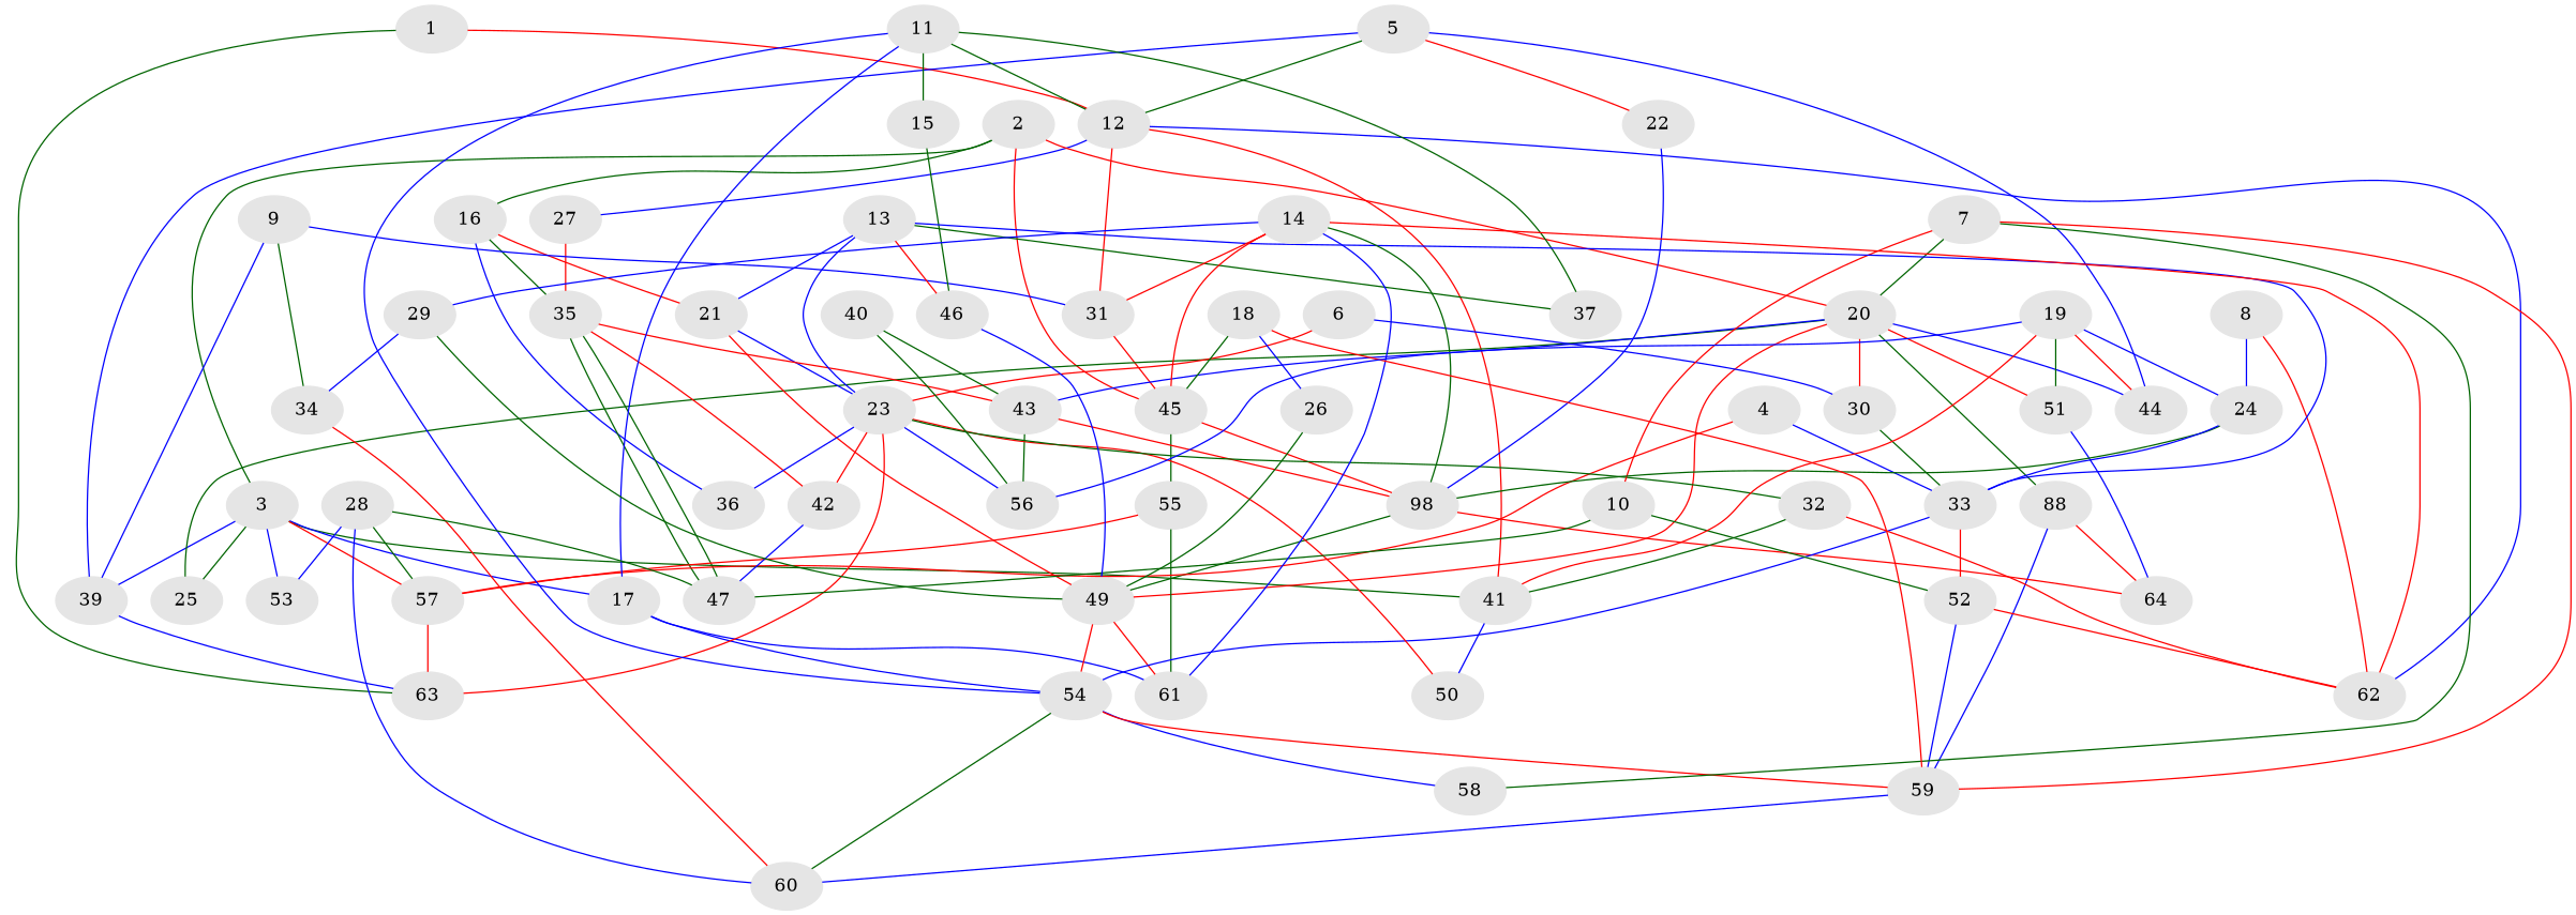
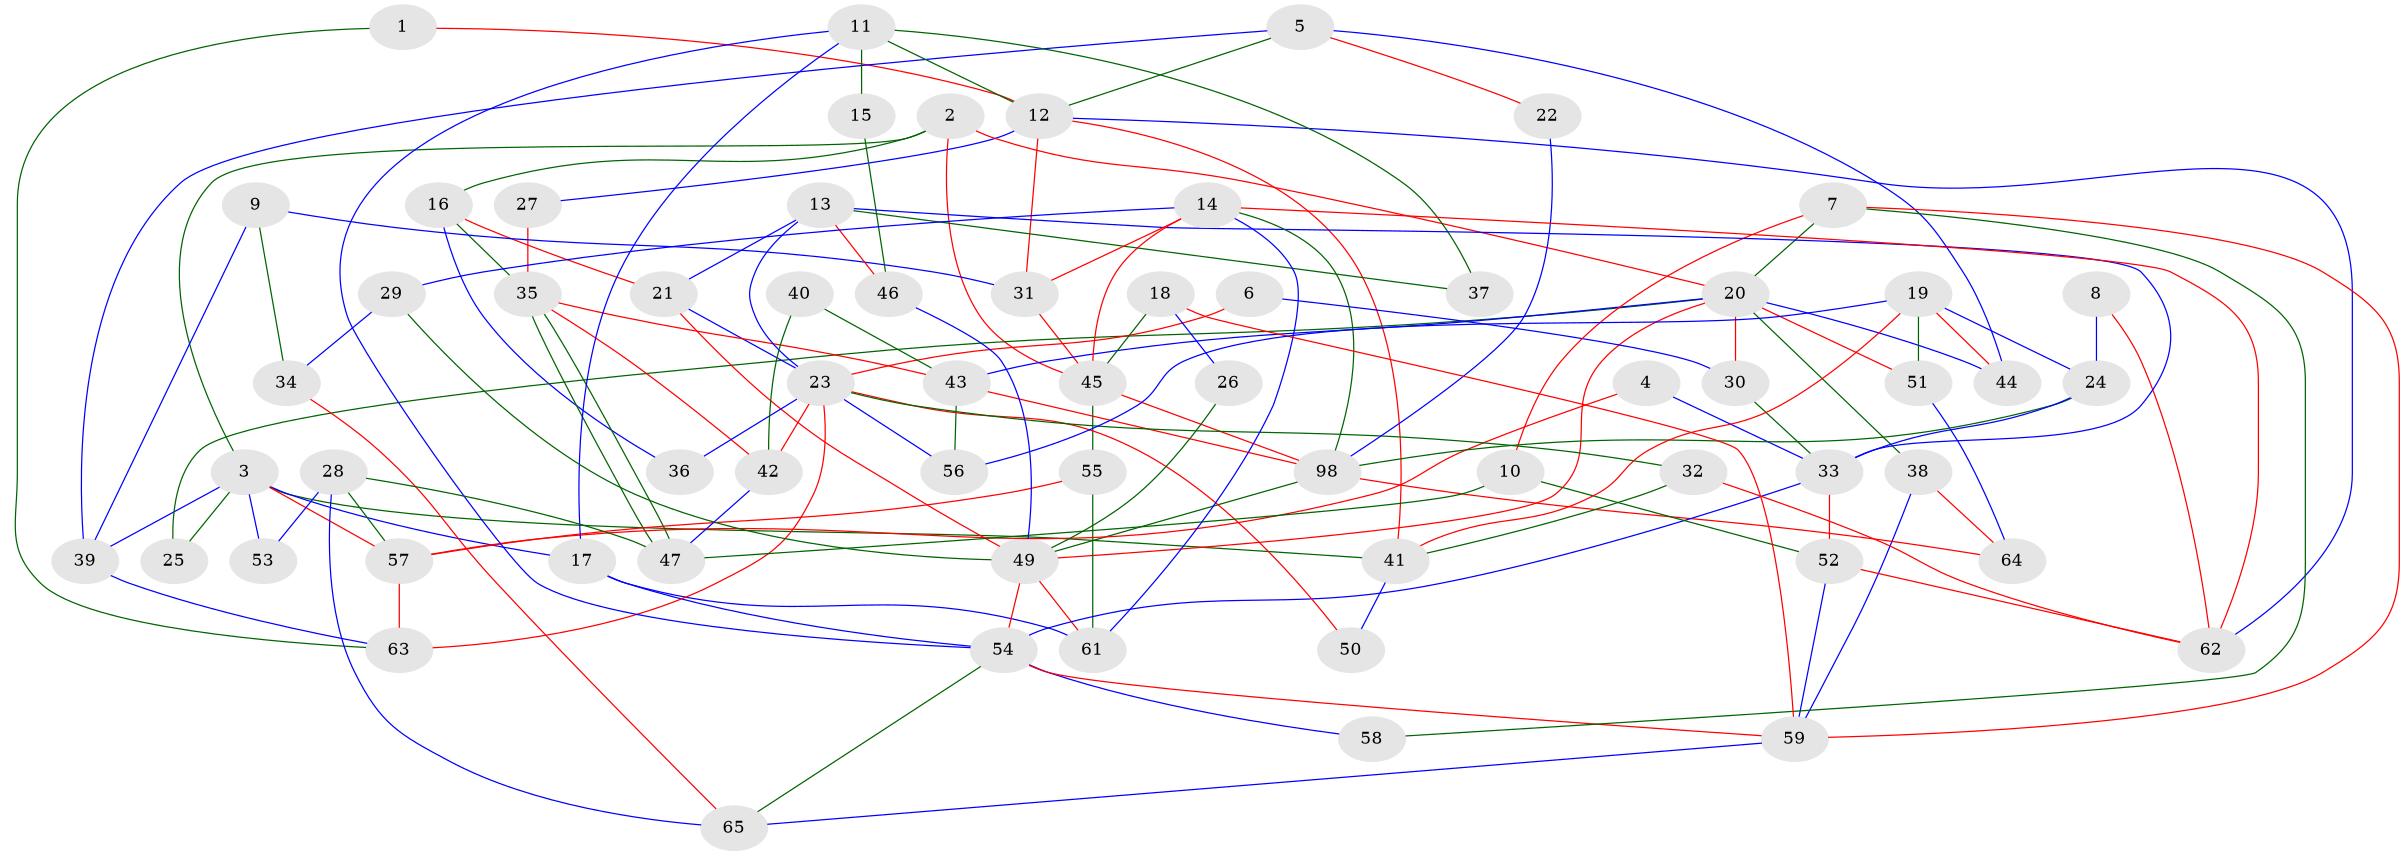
  graph {
    node [color=gray90 style=filled]
    edge [color=blue]
    1
    12
    63
    41
    62
    31
    27
    2
    3
    16
    20
    45
    17
    25
    39
    53
    57
    21
    35
    36
    44
    30
    51
-   38 [label=88]
+   38
    43
    49
    n27 [label=98]
    55
    54
    61
    50
    4
    33
    23
    52
    5
    22
    6
    56
    32
    42
    7
    10
    58
    59
    47
-   60
+   60 [label=65]
    8
    24
    9
    34
    11
    15
    37
    46
    13
    14
    29
    64
    18
    26
    19
    28
    40
    1 -- 12 [color=red]
    1 -- 63 [color=darkgreen]
    12 -- 41 [color=red]
    12 -- 62
    12 -- 31 [color=red]
    12 -- 27
    41 -- 50
    31 -- 45 [color=red]
    27 -- 35 [color=red]
    2 -- 3 [color=darkgreen]
    2 -- 16 [color=darkgreen]
    2 -- 20 [color=red]
    2 -- 45 [color=red]
    3 -- 41 [color=darkgreen]
    3 -- 17
    3 -- 25 [color=darkgreen]
    3 -- 39
    3 -- 53
    3 -- 57 [color=red]
    16 -- 21 [color=red]
    16 -- 35 [color=darkgreen]
    16 -- 36
    20 -- 25 [color=darkgreen]
    20 -- 44
    20 -- 30 [color=red]
    20 -- 51 [color=red]
    20 -- 38 [color=darkgreen]
    20 -- 43
    20 -- 49 [color=red]
    45 -- n27 [color=red]
    45 -- 55 [color=darkgreen]
    17 -- 54
    17 -- 61
    39 -- 63
    57 -- 63 [color=red]
    21 -- 49 [color=red]
    21 -- 23
    35 -- 43 [color=red]
    35 -- 42 [color=red]
    35 -- 47 [color=darkgreen]
    35 -- 47 [color=darkgreen]
    30 -- 33 [color=darkgreen]
    51 -- 64
    38 -- 59
    38 -- 64 [color=red]
    43 -- n27 [color=red]
    43 -- 56 [color=darkgreen]
    49 -- 54 [color=red]
    49 -- 61 [color=red]
    n27 -- 49 [color=darkgreen]
    n27 -- 64 [color=red]
    55 -- 57 [color=red]
    55 -- 61 [color=darkgreen]
    54 -- 58
    54 -- 59 [color=red]
    54 -- 60 [color=darkgreen]
    4 -- 57 [color=red]
    4 -- 33
    33 -- 54
    33 -- 52 [color=red]
    23 -- 63 [color=red]
    23 -- 36
    23 -- 50 [color=red]
    23 -- 56
    23 -- 32 [color=darkgreen]
    23 -- 42 [color=red]
    52 -- 62 [color=red]
    52 -- 59
    5 -- 12 [color=darkgreen]
    5 -- 39
    5 -- 44
    5 -- 22 [color=red]
    22 -- n27
    6 -- 30
    6 -- 23 [color=red]
    32 -- 41 [color=darkgreen]
    32 -- 62 [color=red]
    42 -- 47
    7 -- 20 [color=darkgreen]
    7 -- 10 [color=red]
    7 -- 58 [color=darkgreen]
    7 -- 59 [color=red]
    10 -- 52 [color=darkgreen]
    10 -- 47 [color=darkgreen]
    59 -- 60
    8 -- 62 [color=red]
    8 -- 24
    24 -- n27 [color=darkgreen]
    24 -- 33
    9 -- 31
    9 -- 39
    9 -- 34 [color=darkgreen]
    34 -- 60 [color=red]
    11 -- 12 [color=darkgreen]
    11 -- 17
    11 -- 54
    11 -- 15 [color=darkgreen]
    11 -- 37 [color=darkgreen]
    15 -- 46 [color=darkgreen]
    46 -- 49
    13 -- 21
    13 -- 33
    13 -- 23
    13 -- 37 [color=darkgreen]
    13 -- 46 [color=red]
    14 -- 62 [color=red]
    14 -- 31 [color=red]
    14 -- 45 [color=red]
    14 -- n27 [color=darkgreen]
    14 -- 61
    14 -- 29
    29 -- 49 [color=darkgreen]
    29 -- 34
    18 -- 45 [color=darkgreen]
    18 -- 59 [color=red]
    18 -- 26
    26 -- 49 [color=darkgreen]
    19 -- 41 [color=red]
    19 -- 44 [color=red]
    19 -- 51 [color=darkgreen]
    19 -- 56
    19 -- 24
    28 -- 53
    28 -- 57 [color=darkgreen]
    28 -- 47 [color=darkgreen]
    28 -- 60
    40 -- 43 [color=darkgreen]
-   40 -- 56 [color=darkgreen]
+   40 -- 42 [color=darkgreen]
  }
